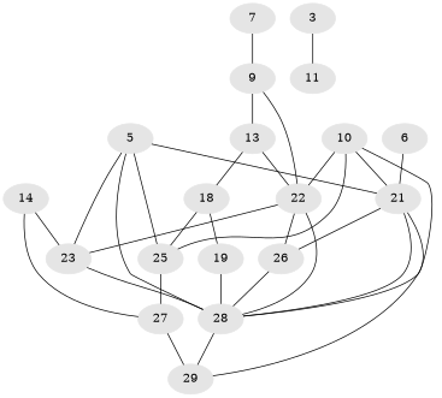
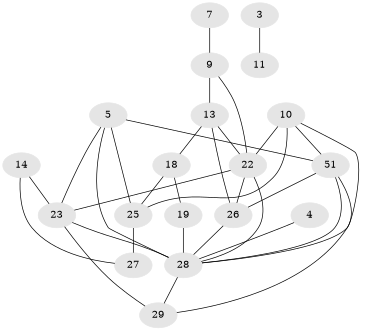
  graph {
    node [color=gray90 style=filled]
    edge [weight=1.0]
    14
    23
    27
    25
    3
    11
+   4
    28
    29
    5
-   21
+   21 [label=51]
    26
-   6
    7
    9
    13
    22
    18
    10
    19
    14 -- 23
    14 -- 27
    23 -- 28 [weight=3.0]
-   27 -- 29
+   23 -- 29
    25 -- 27
    3 -- 11
+   4 -- 28
    28 -- 29
    5 -- 23
    5 -- 25
    5 -- 28
    5 -- 21
    21 -- 28
    21 -- 29
    21 -- 26
    26 -- 28
-   6 -- 21
    7 -- 9
    9 -- 13 [weight=2.0]
    9 -- 22
+   13 -- 26 [weight=2.0]
    13 -- 22 [weight=2.0]
    13 -- 18
    22 -- 23
    22 -- 28 [weight=2.0]
    22 -- 26 [weight=3.0]
    18 -- 25
    18 -- 19
    10 -- 25
    10 -- 28
    10 -- 21
    10 -- 22
    19 -- 28 [weight=2.0]
  }
